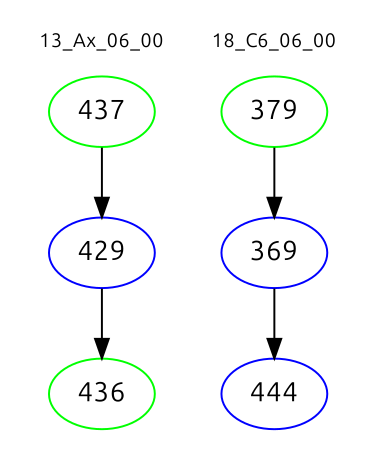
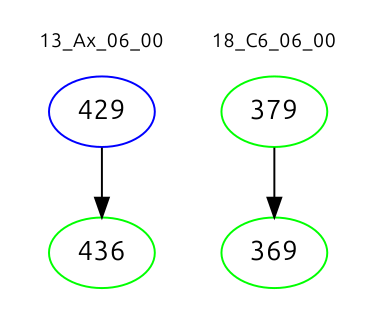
  digraph {
    fontname=Ubuntu
    node [color=green fontname=Ubuntu]
    edge [color=black fontname=Ubuntu]
-   n1 [label=437]
    n2 [color=blue label=429]
    n3 [label=436]
    n4 [label=379]
-   n5 [color=blue label=369]
-   n6 [color=blue label=444]
+   n5 [label=369]
    subgraph cluster_1 {
      color=white
      fontsize=10
      label="13_Ax_06_00"
-     n1
      n2
      n3
    }
    subgraph cluster_2 {
      color=white
      fontsize=10
      label="18_C6_06_00"
      n4
      n5
-     n6
    }
-   n1 -> n2
    n2 -> n3
    n4 -> n5
-   n5 -> n6
  }
